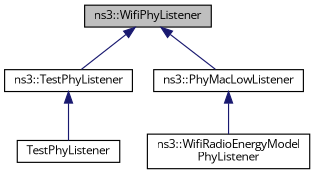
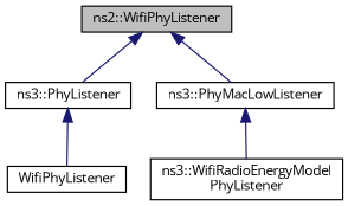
  digraph {
    fontname="Open Sans"
    rankdir=TB
    node [color=black fillcolor=white fontname="Open Sans" fontsize=10 shape=record style=filled]
    edge [color=midnightblue dir=back fontname="Open Sans" fontsize=10 labelfontname=Helvetica labelfontsize=10 style=solid]
-   n1 [fillcolor=grey75 fontcolor=black height=0.2 label="ns3::WifiPhyListener" width=0.4]
-   n2 [height=0.2 label="ns3::TestPhyListener" width=0.4]
+   n1 [fillcolor=grey75 fontcolor=black height=0.2 label="ns2::WifiPhyListener" width=0.4]
+   n2 [height=0.2 label="ns3::PhyListener" width=0.4]
    n3 [height=0.2 label="ns3::PhyMacLowListener" width=0.4]
-   n4 [height=0.2 label=TestPhyListener width=0.4]
+   n4 [height=0.2 label=WifiPhyListener width=0.4]
    n5 [height=0.2 label="ns3::WifiRadioEnergyModel\lPhyListener" width=0.4]
    n1 -> n2
    n1 -> n3
    n2 -> n4
    n3 -> n5
  }
